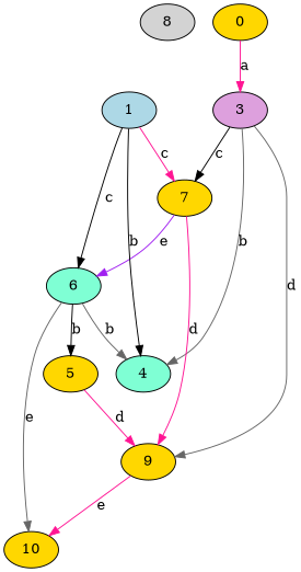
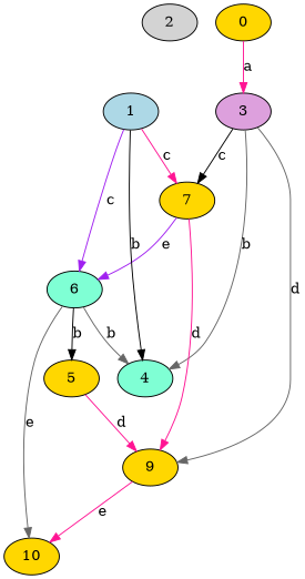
  strict digraph {
    node [fillcolor=gold style=filled]
    edge [color=deeppink]
-   2 [fillcolor=lightgrey label=8]
+   2 [fillcolor=lightgrey]
    3 [fillcolor=plum]
    4 [fillcolor=aquamarine]
    7
    9
    6 [fillcolor=aquamarine]
    10
    0
    5
    1 [fillcolor=lightblue]
    3 -> 4 [color=gray40 label=b]
    3 -> 7 [color=black label=c]
    3 -> 9 [color=gray40 label=d]
    7 -> 9 [label=d]
    7 -> 6 [color=purple label=e]
    9 -> 10 [label=e]
    6 -> 4 [color=gray40 label=b]
    6 -> 10 [color=gray40 label=e]
    6 -> 5 [color=black label=b]
    0 -> 3 [label=a]
    5 -> 9 [label=d]
    1 -> 4 [color=black label=b]
    1 -> 7 [label=c]
-   1 -> 6 [color=black label=c]
+   1 -> 6 [color=purple label=c]
  }
